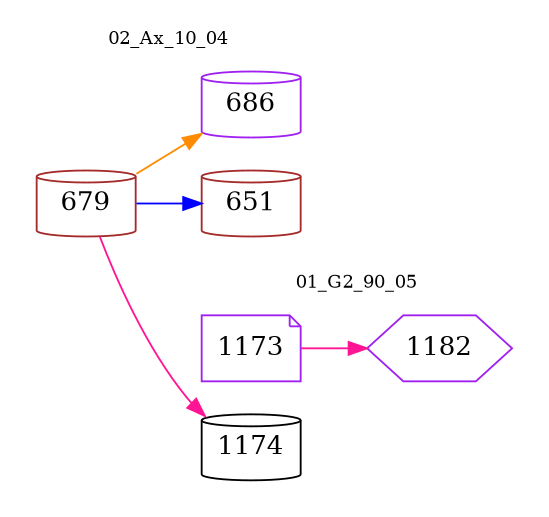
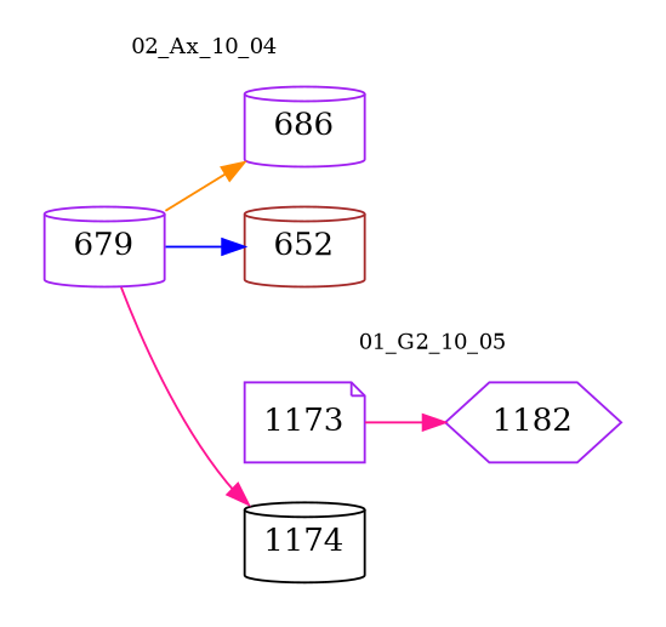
  digraph {
    rankdir=LR
    node [color=purple shape=cylinder]
    edge [color=deeppink]
-   n1 [color=brown label=679]
-   n2 [color=brown label=651]
+   n1 [label=679]
+   n2 [color=brown label=652]
    n3 [label=686]
    n4 [label=1173 shape=note]
    n5 [color=black label=1174]
    n6 [label=1182 shape=hexagon]
    subgraph cluster_1 {
      color=white
      fontsize=10
      label="02_Ax_10_04"
      n1
      n2
      n3
    }
    subgraph cluster_2 {
      color=white
      fontsize=10
-     label="01_G2_90_05"
+     label="01_G2_10_05"
      n4
      n5
      n6
    }
    n1 -> n2 [color=blue]
    n1 -> n3 [color=darkorange]
    n1 -> n5
    n4 -> n6
  }
